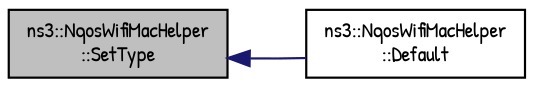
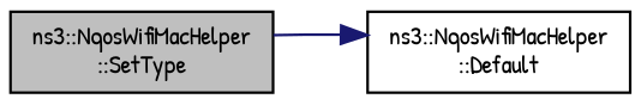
  digraph {
    rankdir=LR
    fontname="Patrick Hand"
    node [color=black fontname="Patrick Hand" fontsize=10 shape=record style=filled]
    n1 [fillcolor=grey75 fontcolor=black height=0.2 label="ns3::NqosWifiMacHelper\l::SetType" width=0.4]
    n2 [fillcolor=white height=0.2 label="ns3::NqosWifiMacHelper\l::Default" width=0.4]
-   n1 -> n2 [color=midnightblue dir=back fontname="Patrick Hand" fontsize=10 labelfontname=Helvetica labelfontsize=10 style=solid]
+   n2 -> n1 [color=midnightblue dir=back fontname="Patrick Hand" fontsize=10 labelfontname=Helvetica labelfontsize=10 style=solid]
  }
